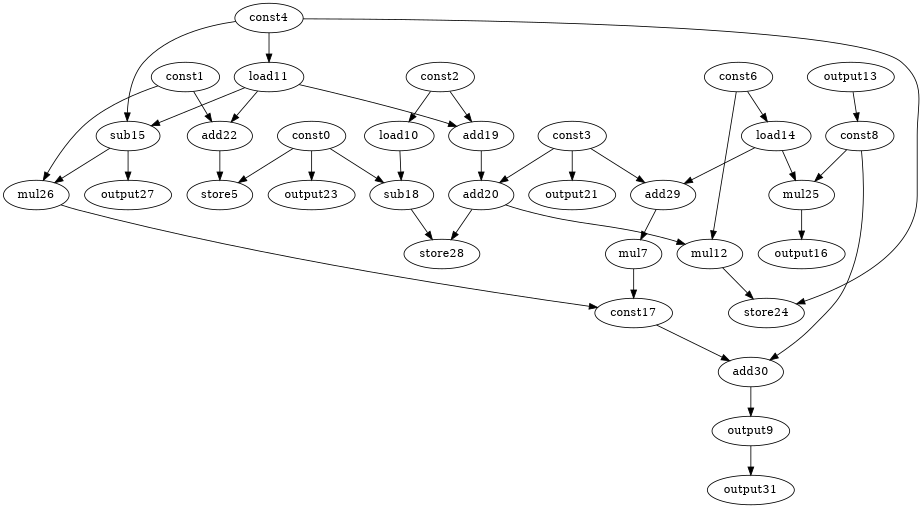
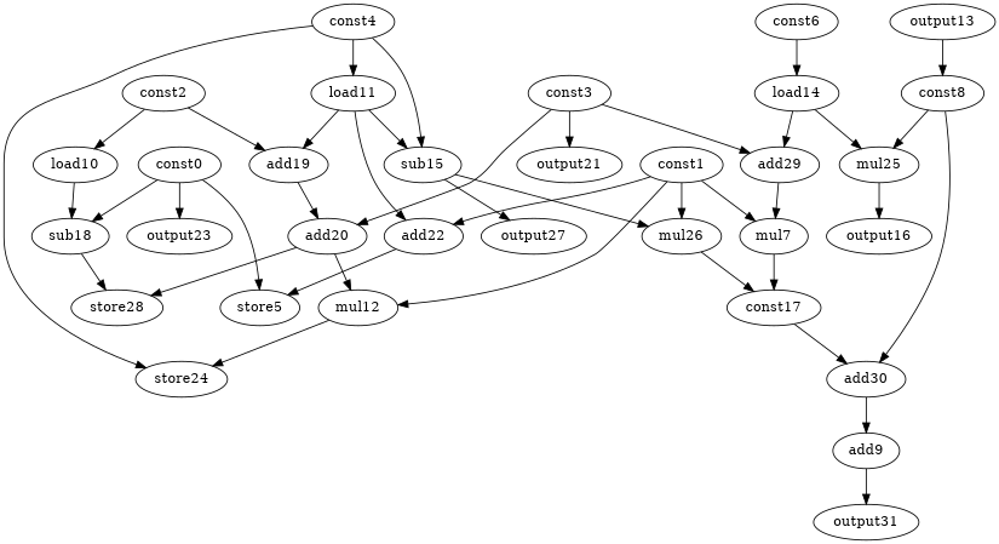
  digraph {
    node [opcode=const]
    edge [operand=0]
    store5 [opcode=store]
    const0
    sub18 [opcode=sub]
    output23 [opcode=output]
-   add9 [opcode=add label=output9]
+   add9 [opcode=add]
    output31 [opcode=output]
    store28 [opcode=store]
    mul7 [opcode=mul]
    const1
    add22 [opcode=add]
    mul26 [opcode=mul]
    n12 [label=const17 opcode=mul]
    load10 [opcode=load]
    const2
    add19 [opcode=add]
    add20 [opcode=add]
    const3
    output21 [opcode=output]
    add29 [opcode=add]
    mul12 [opcode=mul]
    load11 [opcode=load]
    const4
    sub15 [opcode=sub]
    store24 [opcode=store]
    output27 [opcode=output]
    const6
    load14 [opcode=load]
    mul25 [opcode=mul]
    add30 [opcode=add]
    const8
    output13 [opcode=output]
    output16 [opcode=output]
    const0 -> store5
    const0 -> sub18
    const0 -> output23
    sub18 -> store28
    add9 -> output31
    mul7 -> n12 [operand=1]
+   const1 -> mul7
    const1 -> add22
    const1 -> mul26
    add22 -> store5 [operand=1]
    mul26 -> n12
    n12 -> add30 [operand=1]
    load10 -> sub18 [operand=1]
    const2 -> load10
    const2 -> add19
    add19 -> add20 [operand=1]
    add20 -> store28 [operand=1]
    add20 -> mul12
    const3 -> add20
    const3 -> output21
    const3 -> add29
    add29 -> mul7 [operand=1]
    mul12 -> store24
    load11 -> add22 [operand=1]
    load11 -> add19 [operand=1]
    load11 -> sub15
    const4 -> load11
    const4 -> sub15 [operand=1]
    const4 -> store24 [operand=1]
    sub15 -> mul26 [operand=1]
    sub15 -> output27
-   const6 -> mul12 [operand=1]
+   const1 -> mul12 [operand=1]
    const6 -> load14
    load14 -> add29 [operand=1]
    load14 -> mul25 [operand=1]
    mul25 -> output16
    add30 -> add9 [operand=1]
    const8 -> mul25
    const8 -> add30
    output13 -> const8
  }
